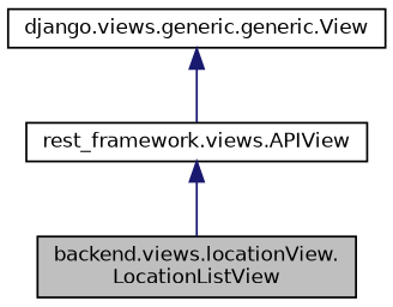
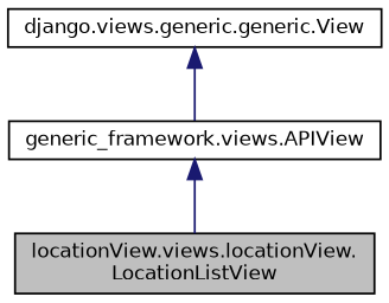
  digraph {
    node [color=black fillcolor=white fontname=Helvetica fontsize=10 shape=record style=filled]
    edge [color=midnightblue dir=back fontname=Helvetica fontsize=10 labelfontname=Helvetica labelfontsize=10 style=solid]
-   n1 [fillcolor=grey75 fontcolor=black height=0.2 label="backend.views.locationView.\lLocationListView" width=0.4]
-   n2 [height=0.2 label="rest_framework.views.APIView" width=0.4]
+   n1 [fillcolor=grey75 fontcolor=black height=0.2 label="locationView.views.locationView.\lLocationListView" width=0.4]
+   n2 [height=0.2 label="generic_framework.views.APIView" width=0.4]
    n3 [height=0.2 label="django.views.generic.generic.View" width=0.4]
    n2 -> n1
    n3 -> n2
  }
